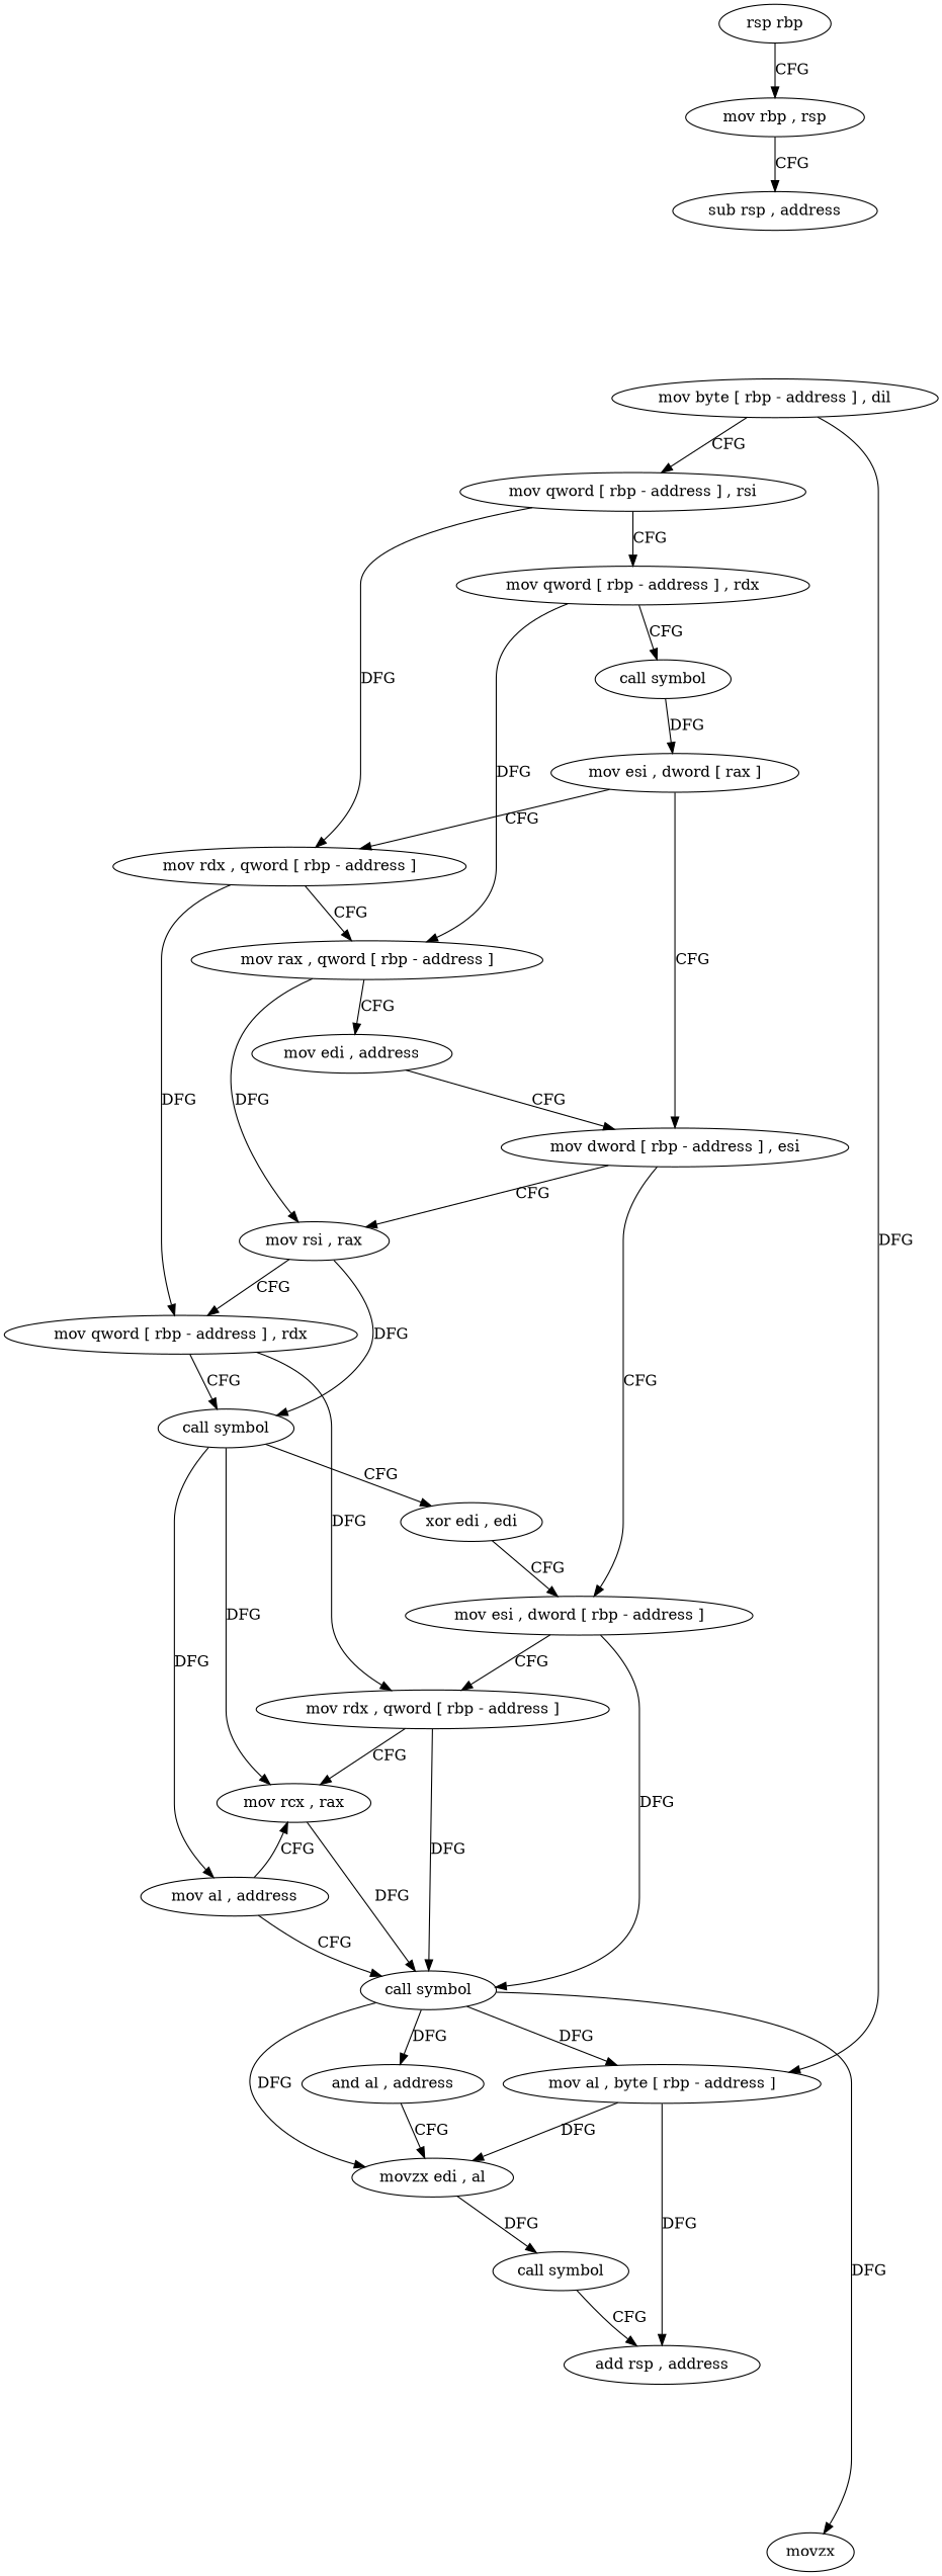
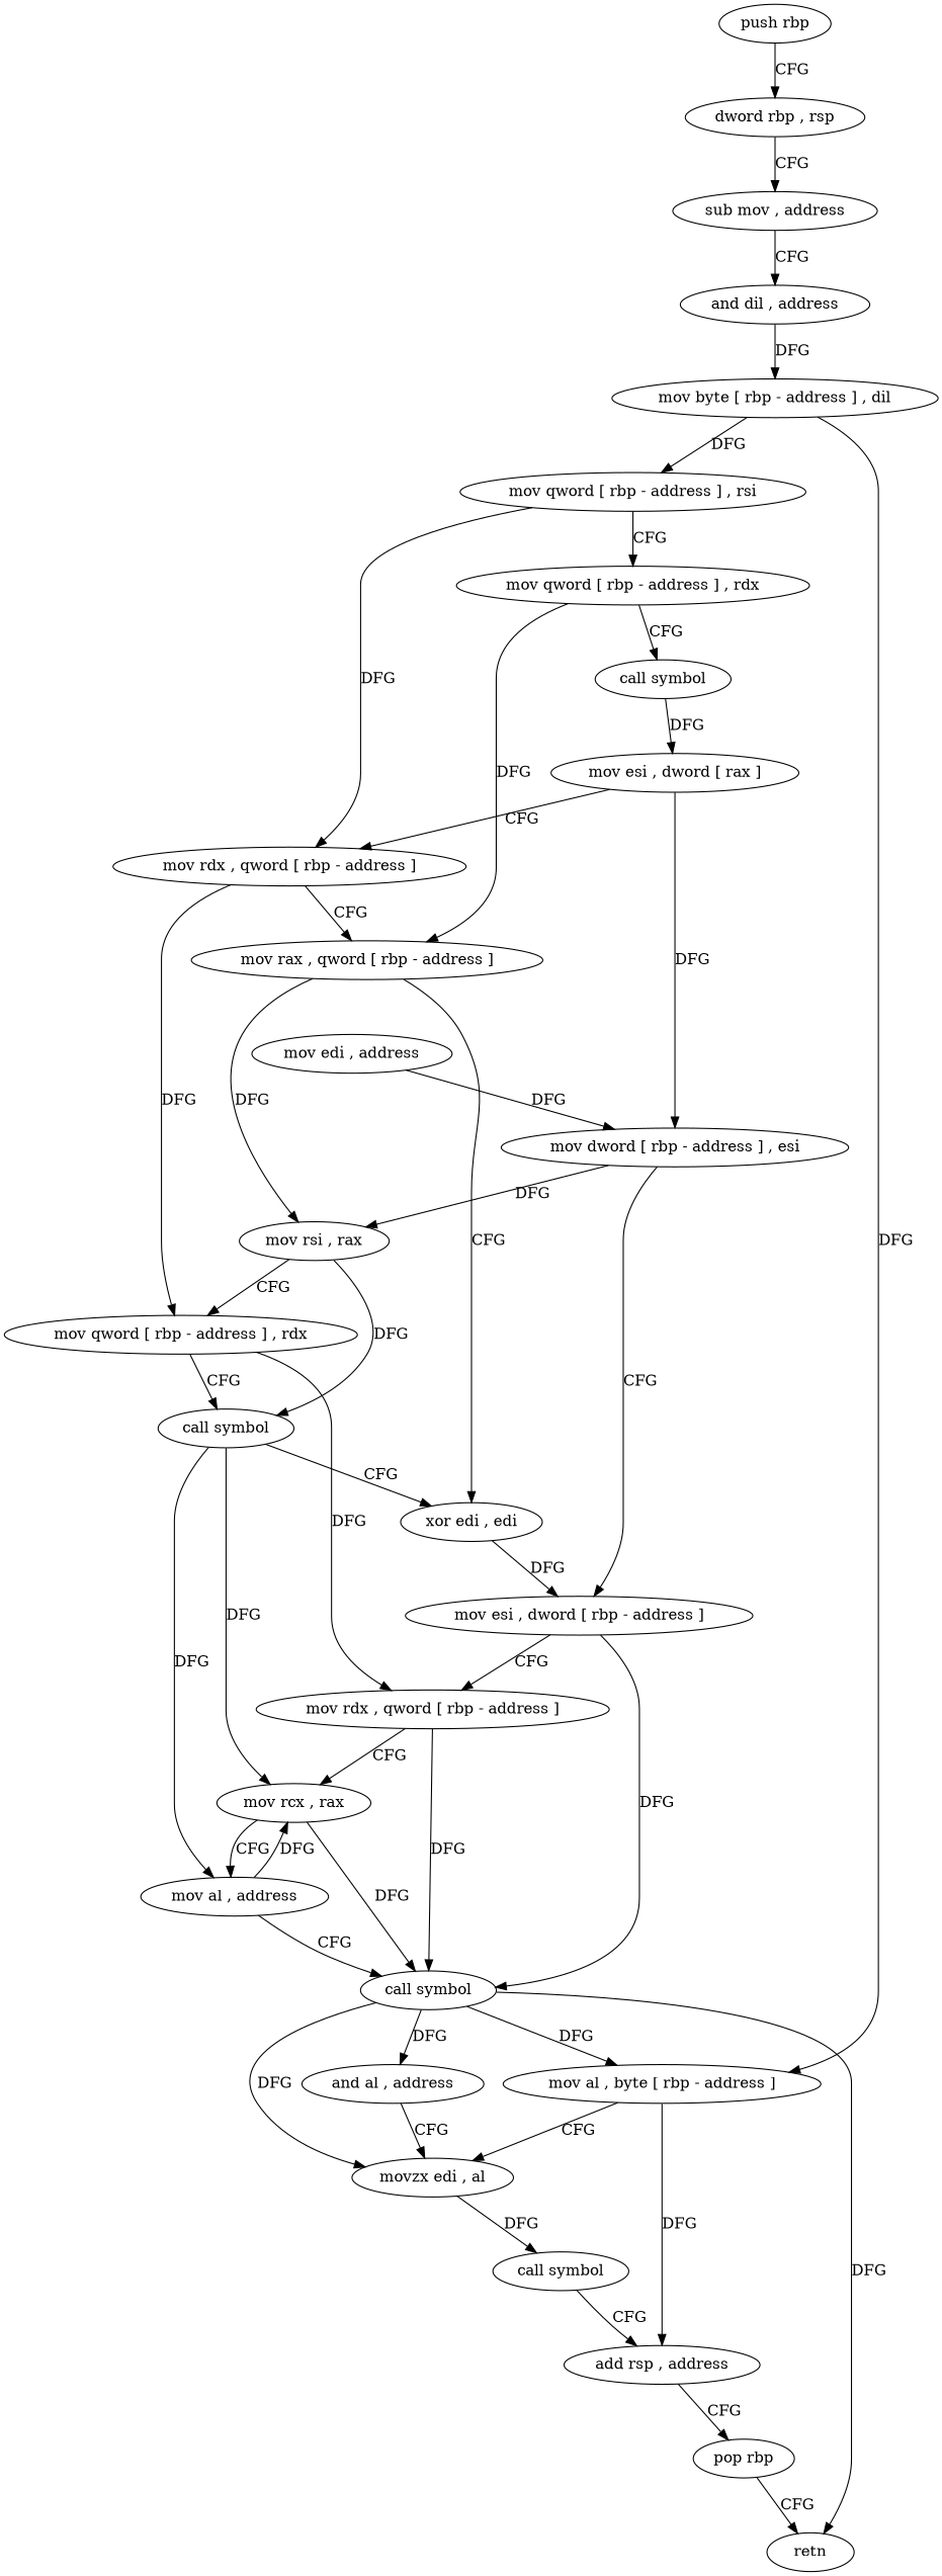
  digraph {
-   n1 [label="rsp rbp"]
-   n2 [label="mov rbp , rsp"]
-   n3 [label="sub rsp , address"]
+   n1 [label="push rbp"]
+   n2 [label="dword rbp , rsp"]
+   n3 [label="sub mov , address"]
+   n4 [label="and dil , address"]
    n5 [label="mov byte [ rbp - address ] , dil"]
    n6 [label="mov qword [ rbp - address ] , rsi"]
    n7 [label="mov al , byte [ rbp - address ]"]
    n8 [label="mov qword [ rbp - address ] , rdx"]
    n9 [label="mov rdx , qword [ rbp - address ]"]
    n10 [label="movzx edi , al"]
    n11 [label="add rsp , address"]
    n12 [label="call symbol"]
    n13 [label="mov rax , qword [ rbp - address ]"]
    n14 [label="mov qword [ rbp - address ] , rdx"]
    n15 [label="mov esi , dword [ rax ]"]
    n16 [label="mov edi , address"]
    n17 [label="mov rsi , rax"]
    n18 [label="mov dword [ rbp - address ] , esi"]
    n19 [label="mov esi , dword [ rbp - address ]"]
    n20 [label="call symbol"]
    n21 [label="mov rdx , qword [ rbp - address ]"]
    n22 [label="call symbol"]
    n23 [label="xor edi , edi"]
    n24 [label="mov rcx , rax"]
    n25 [label="mov al , address"]
    n26 [label="and al , address"]
-   n27 [label=movzx]
+   n27 [label=retn]
    n28 [label="call symbol"]
+   n29 [label="pop rbp"]
    n1 -> n2 [label=CFG]
    n2 -> n3 [label=CFG]
-   n5 -> n6 [label=CFG]
+   n3 -> n4 [label=CFG]
+   n4 -> n5 [label=DFG]
+   n5 -> n6 [label=DFG]
    n5 -> n7 [label=DFG]
    n6 -> n8 [label=CFG]
    n6 -> n9 [label=DFG]
-   n7 -> n10 [label=DFG]
+   n7 -> n10 [label=CFG]
    n7 -> n11 [label=DFG]
    n8 -> n12 [label=CFG]
    n8 -> n13 [label=DFG]
    n9 -> n13 [label=CFG]
    n9 -> n14 [label=DFG]
    n10 -> n28 [label=DFG]
+   n11 -> n29 [label=CFG]
    n12 -> n15 [label=DFG]
-   n13 -> n16 [label=CFG]
+   n13 -> n23 [label=CFG]
    n13 -> n17 [label=DFG]
    n14 -> n20 [label=CFG]
    n14 -> n21 [label=DFG]
    n15 -> n9 [label=CFG]
-   n15 -> n18 [label=CFG]
-   n16 -> n18 [label=CFG]
+   n15 -> n18 [label=DFG]
+   n16 -> n18 [label=DFG]
    n17 -> n14 [label=CFG]
    n17 -> n20 [label=DFG]
-   n18 -> n17 [label=CFG]
+   n18 -> n17 [label=DFG]
    n18 -> n19 [label=CFG]
    n19 -> n21 [label=CFG]
    n19 -> n22 [label=DFG]
    n20 -> n23 [label=CFG]
    n20 -> n24 [label=DFG]
    n20 -> n25 [label=DFG]
    n21 -> n22 [label=DFG]
    n21 -> n24 [label=CFG]
    n22 -> n7 [label=DFG]
    n22 -> n10 [label=DFG]
    n22 -> n26 [label=DFG]
    n22 -> n27 [label=DFG]
-   n23 -> n19 [label=CFG]
+   n23 -> n19 [label=DFG]
    n24 -> n22 [label=DFG]
+   n24 -> n25 [label=CFG]
    n25 -> n22 [label=CFG]
-   n25 -> n24 [label=CFG]
+   n25 -> n24 [label=DFG]
    n26 -> n10 [label=CFG]
    n28 -> n11 [label=CFG]
+   n29 -> n27 [label=CFG]
  }
